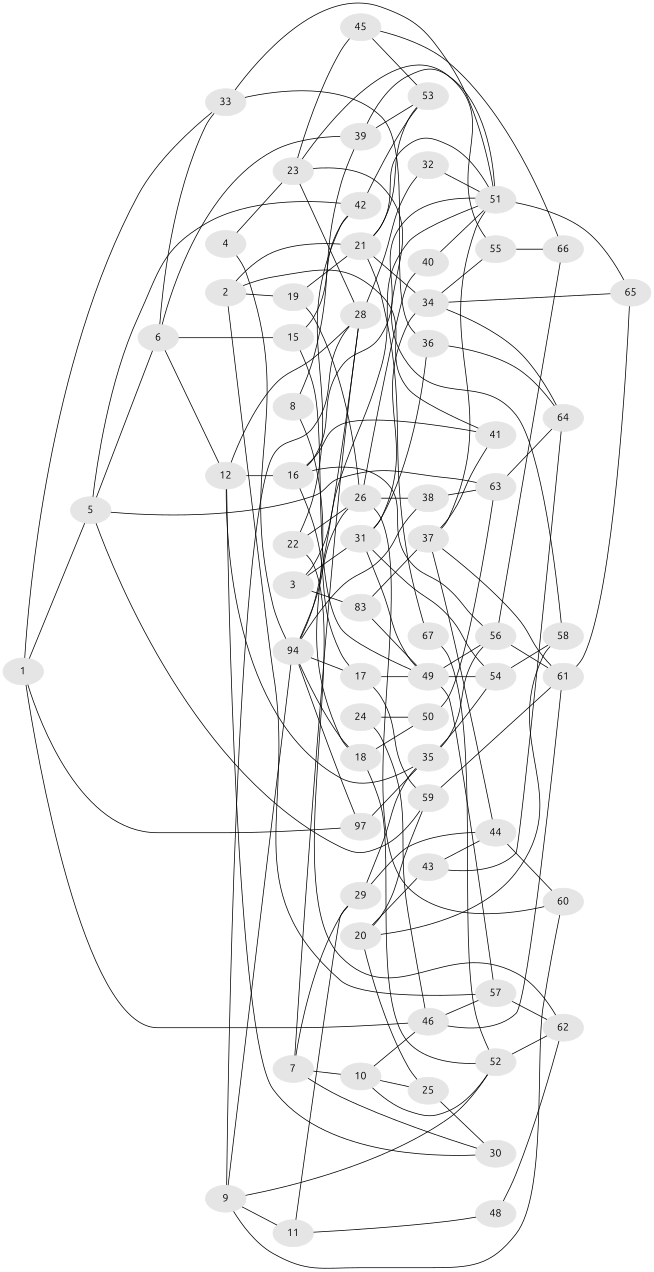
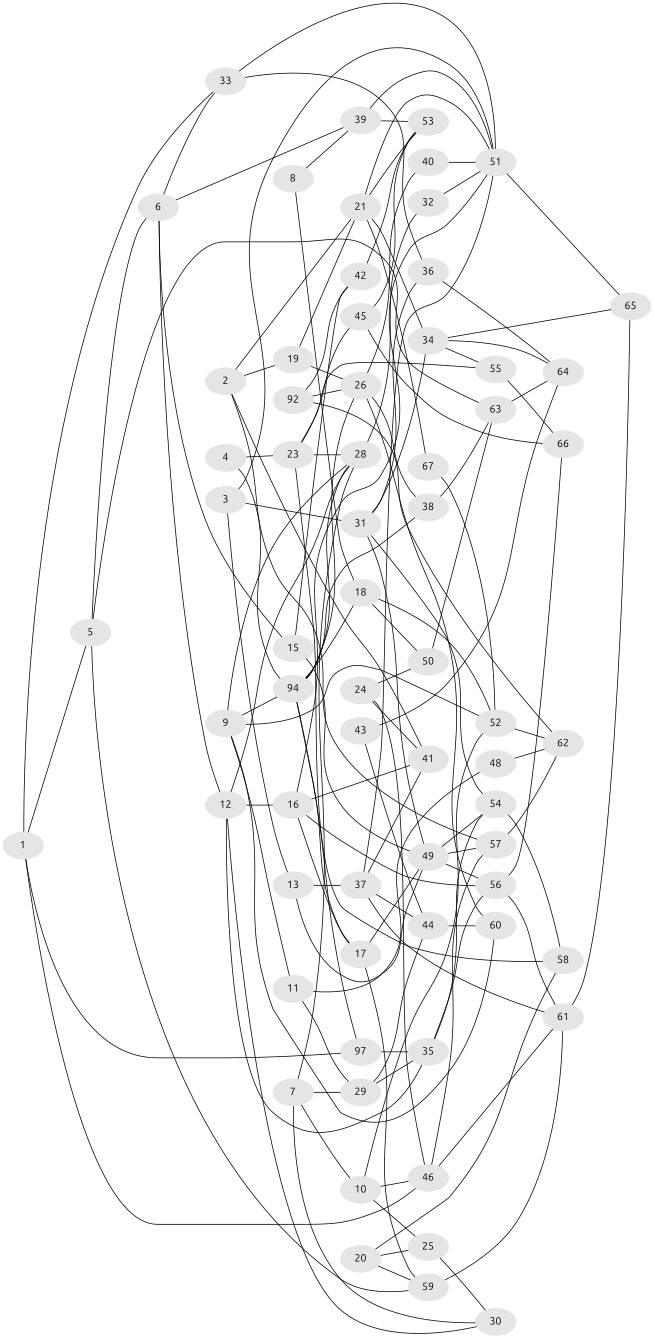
  graph {
    fontname=Ubuntu
    rankdir=LR
    node [color=gray90 fontname=Ubuntu style=filled]
    edge [fontname=Ubuntu]
    1
    5
    n3 [label=97]
    33
    46
    6
    42
    59
    63
    35
    51
    36
    57
    61
    2
    19
    21
    41
    26
    34
    n21 [label=67]
    53
    62
    3
-   13 [label=83]
+   13
    31
    37
    49
    54
    65
    n31 [label=94]
    4
    23
    28
    18
    17
    38
    58
    45
    55
    12
    15
    39
    64
    30
    16
    7
    10
    29
    52
    25
    32
    44
    8
    50
    9
    11
    60
    48
    56
    40
    66
    20
    43
-   22
+   22 [label=92]
    24
    1 -- 5
    1 -- n3
    1 -- 33
    1 -- 46
    5 -- 6
-   5 -- 42
    5 -- 59
    5 -- 63
    n3 -- 35
    33 -- 51
    33 -- 36
    46 -- 57
    46 -- 61
    6 -- 33
    6 -- 12
    6 -- 15
    6 -- 39
    42 -- 53
    59 -- 61
    63 -- 64
    35 -- 54
    35 -- 56
    51 -- 65
    36 -- 64
    57 -- 62
    61 -- 65
    2 -- 57
    2 -- 19
    2 -- 21
    2 -- 41
    19 -- 21
    19 -- 26
    21 -- 51
    21 -- 34
    21 -- n21
    21 -- 53
    26 -- 38
    26 -- 60
    26 -- 40
    34 -- 65
    34 -- 55
    34 -- 64
    n21 -- 52
    3 -- 51
    3 -- 13
    3 -- 31
    13 -- 37
    13 -- 49
    31 -- 36
    31 -- 34
    31 -- 49
    31 -- 54
    37 -- 51
    37 -- 61
    37 -- 41
    37 -- 44
    49 -- 57
    49 -- 54
    49 -- 56
    54 -- 58
    n31 -- n3
    n31 -- 26
    n31 -- 28
    n31 -- 18
    n31 -- 17
    n31 -- 38
    4 -- n31
    4 -- 23
    23 -- 28
    23 -- 58
    23 -- 45
    23 -- 55
    28 -- 32
    18 -- 52
    18 -- 50
    17 -- 59
    17 -- 49
    38 -- 63
    45 -- 53
    45 -- 66
    55 -- 66
    12 -- 35
    12 -- 28
    12 -- 30
    12 -- 16
    15 -- 42
    15 -- 49
    39 -- 51
    39 -- 53
    16 -- 51
    16 -- 41
    16 -- 17
    16 -- 56
    7 -- 28
    7 -- 30
    7 -- 10
    7 -- 29
    10 -- 46
    10 -- 52
    10 -- 25
    29 -- 35
    29 -- 44
    52 -- 62
    25 -- 30
    32 -- 51
    44 -- 60
    8 -- 18
    8 -- 39
    50 -- 63
    9 -- n31
    9 -- 28
    9 -- 52
    9 -- 11
    9 -- 60
    11 -- 29
    11 -- 48
    48 -- 62
    56 -- 61
    56 -- 66
    40 -- 51
    20 -- 59
    20 -- 58
    20 -- 25
-   20 -- 43
    43 -- 64
    43 -- 44
    22 -- 42
    22 -- 26
    22 -- 62
    24 -- 46
+   24 -- 41
    24 -- 50
  }
